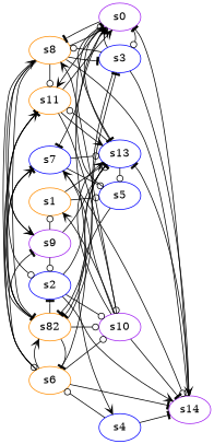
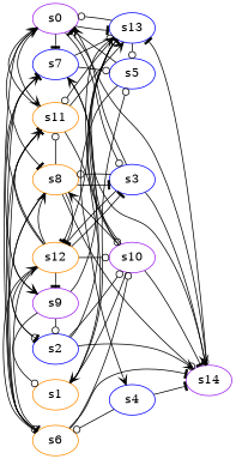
  digraph {
    rankdir=LR
    node [color=blue player=1]
    edge [arrowhead=odot]
    s0 [color=purple player=0]
    s3 [player=0]
    s7
    s8 [color=darkorange]
    s11 [color=darkorange]
    s13
    s14 [color=purple]
-   s12 [color=darkorange player=0 label=s82]
+   s12 [color=darkorange player=0]
    s5
    s9 [color=purple]
    s6 [color=darkorange player=0]
    s2
    s10 [color=purple]
    s1 [color=darkorange player=0]
    s4
    s0 -> s3 [constraint="time == 2 || time == 4 || time == 16 || time == 23"]
    s0 -> s7 [arrowhead=tee constraint="time == 0 || time == 4 || time == 6 || time == 8 || time == 12"]
    s0 -> s8 [arrowhead=tee constraint="time % 7 == 0"]
    s0 -> s11 [arrowhead=vee constraint="time % 4 == 0 && time % 5 == 3"]
    s0 -> s13 [arrowhead=tee constraint="time % 5 == 0 || time % 3 == 0"]
    s3 -> s0 [arrowhead=vee constraint="!(time % 2 == 0)"]
    s3 -> s8 [constraint="!(time % 4 == 1)"]
    s3 -> s14 [arrowhead=vee constraint="time % 3 == 2"]
    s3 -> s12 [arrowhead=tee constraint="time % 3 == 2 && time % 5 == 2"]
    s7 -> s13
    s7 -> s14 [constraint="time == 8"]
    s7 -> s5
    s7 -> s9 [arrowhead=vee constraint="time == 19"]
-   s8 -> s0 [arrowhead=vee]
    s8 -> s3 [arrowhead=tee]
    s8 -> s11 [constraint="!(time % 5 == 1)"]
    s8 -> s14 [constraint="time == 6 || time == 20 || time == 21 || time == 22"]
    s8 -> s12 [arrowhead=tee constraint="time % 4 == 0 && time % 5 == 0"]
    s8 -> s9 [arrowhead=vee constraint="!(time % 2 == 0)"]
    s8 -> s6 [constraint="time % 2 == 1 && time % 3 == 2"]
    s11 -> s0 [arrowhead=vee constraint="time % 3 == 0 && time % 5 == 1"]
    s11 -> s13 [arrowhead=vee constraint="time == 2 || time == 3 || time == 12 || time == 14"]
    s11 -> s2 [constraint="time % 8 == 4"]
    s11 -> s10 [constraint="time % 5 == 0 || time % 3 == 1"]
    s13 -> s0 [constraint="time % 3 == 1 && time % 3 == 0"]
    s13 -> s11 [constraint="time % 7 == 2"]
    s13 -> s12 [arrowhead=tee constraint="time % 4 == 3 && time % 5 == 4"]
    s13 -> s5 [constraint="time % 3 == 0 || time % 3 == 0"]
    s14 -> s0 [arrowhead=tee constraint="time % 4 == 2 || time % 5 == 2"]
    s14 -> s13 [arrowhead=tee constraint="time % 6 == 4"]
    s12 -> s3 [arrowhead=tee constraint="time % 2 == 1 && time % 5 == 2"]
    s12 -> s7 [arrowhead=vee constraint="!(time % 6 == 3)"]
    s12 -> s8 [arrowhead=vee constraint="!(time % 5 == 4)"]
    s12 -> s11 [arrowhead=vee constraint="time == 0 || time == 7 || time == 8 || time == 13 || time == 18"]
    s12 -> s9 [arrowhead=tee constraint="!(time % 5 == 0)"]
    s12 -> s6 [arrowhead=tee constraint="!(time % 2 == 0)"]
    s12 -> s2 [arrowhead=tee constraint="time % 8 == 7"]
    s12 -> s10
    s5 -> s0 [arrowhead=tee constraint="time % 3 == 1"]
    s5 -> s4 [arrowhead=vee constraint="!(time % 4 == 0)"]
    s9 -> s13 [constraint="!(time % 5 == 3)"]
    s9 -> s2 [constraint="time % 5 == 2"]
    s9 -> s1 [constraint="time % 4 == 2 && time % 5 == 1"]
    s6 -> s0 [arrowhead=vee constraint="time % 5 == 0"]
    s6 -> s7 [arrowhead=tee constraint="!(time % 5 == 2)"]
    s6 -> s11 [arrowhead=tee constraint="time == 3"]
    s6 -> s14 [arrowhead=tee constraint="time % 4 == 2 && time % 3 == 2"]
    s6 -> s12 [arrowhead=vee constraint="time % 2 == 1 && time % 3 == 0"]
    s6 -> s10 [constraint="time % 2 == 0 && time % 4 == 2"]
    s2 -> s13 [arrowhead=tee constraint="!(time % 5 == 4)"]
    s2 -> s14 [arrowhead=vee constraint="time % 4 == 3 || time % 3 == 1"]
    s2 -> s10 [constraint="time % 3 == 2 || time % 4 == 0"]
    s10 -> s7 [arrowhead=vee constraint="time % 4 == 1 && time % 4 == 3"]
    s10 -> s8 [arrowhead=vee constraint="time % 4 == 0 && time % 3 == 1"]
    s10 -> s13 [arrowhead=vee constraint="!(time % 2 == 1)"]
    s10 -> s14 [arrowhead=tee]
    s10 -> s1 [arrowhead=vee constraint="time == 6 || time == 11 || time == 12 || time == 18 || time == 19"]
    s1 -> s13 [constraint="!(time % 5 == 1)"]
    s1 -> s5 [constraint="time % 2 == 0"]
    s4 -> s14 [arrowhead=tee]
    s4 -> s6 [constraint="!(time % 3 == 1)"]
  }
